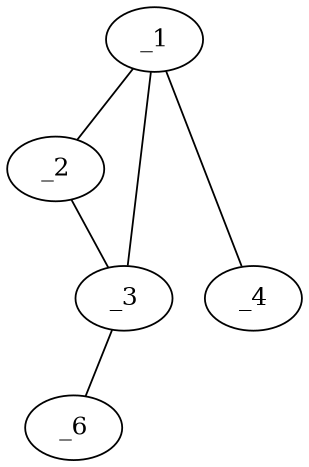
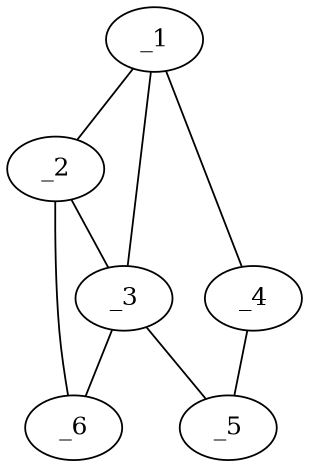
  graph {
    edge [valence=1]
    _1 [x=14 y=31]
    _2 [x=114 y=15]
    _3 [x=116 y=33]
    _4 [x=122 y=88]
    _6 [x=126 y=24]
+   _5 [x=124 y=34]
    _1 -- _2 [valence=2]
    _1 -- _3 [valence=2]
    _1 -- _4
    _2 -- _3
+   _2 -- _6
    _3 -- _6
+   _3 -- _5 [valence=2]
+   _4 -- _5
  }
